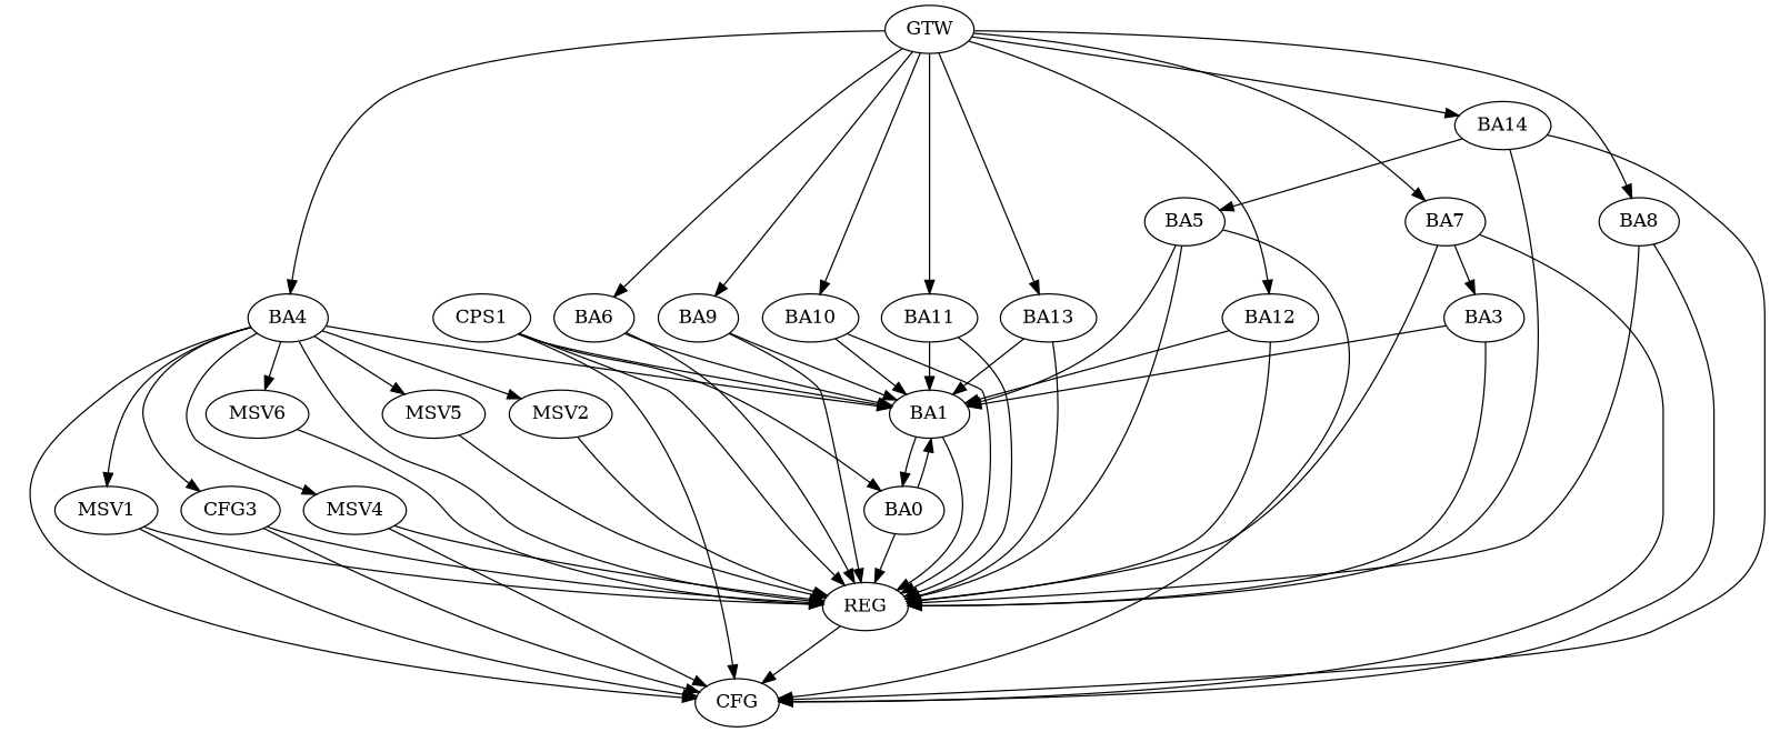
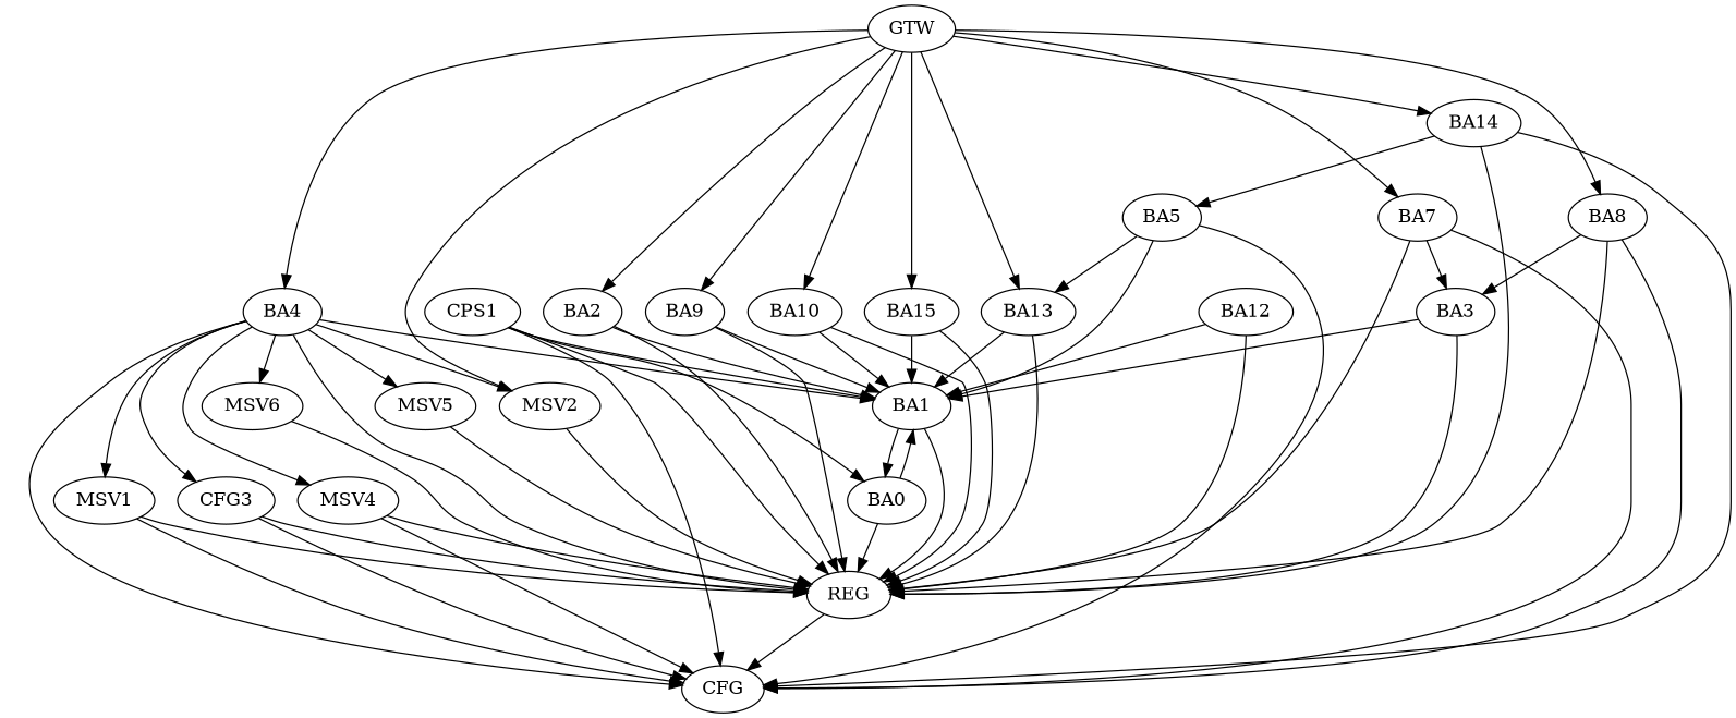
  strict digraph {
    n1 [label=BA1]
    n2 [label=BA0]
    n3 [label=REG]
    n4 [label=CFG]
    n5 [label=BA3]
    n6 [label=BA4]
    n7 [label=MSV1]
    n8 [label=MSV2]
    n9 [label=CFG3]
    n10 [label=MSV4]
    n11 [label=MSV5]
    n12 [label=MSV6]
    n13 [label=BA5]
-   n14 [label=BA6]
+   n14 [label=BA2]
    n15 [label=BA7]
    n16 [label=BA8]
    n17 [label=BA9]
    n18 [label=BA10]
-   n19 [label=BA11]
+   n19 [label=BA15]
    n20 [label=BA12]
    n21 [label=BA13]
    n22 [label=BA14]
    n23 [label=CPS1]
    n24 [label=GTW]
    n1 -> n2
    n1 -> n3
    n2 -> n1
    n2 -> n3
    n3 -> n4
    n5 -> n1
    n5 -> n3
    n6 -> n1
    n6 -> n3
    n6 -> n4
    n6 -> n7
    n6 -> n8
    n6 -> n9
    n6 -> n10
    n6 -> n11
    n6 -> n12
    n7 -> n3
    n7 -> n4
    n8 -> n3
    n9 -> n3
    n9 -> n4
    n10 -> n3
    n10 -> n4
    n11 -> n3
    n12 -> n3
    n13 -> n1
-   n13 -> n3
+   n13 -> n21
    n13 -> n4
    n14 -> n1
    n14 -> n3
    n15 -> n3
    n15 -> n4
    n15 -> n5
    n16 -> n3
    n16 -> n4
+   n16 -> n5
    n17 -> n1
    n17 -> n3
    n18 -> n1
    n18 -> n3
    n19 -> n1
    n19 -> n3
    n20 -> n1
    n20 -> n3
    n21 -> n1
    n21 -> n3
    n22 -> n3
    n22 -> n4
    n22 -> n13
    n23 -> n1
    n23 -> n2
    n23 -> n3
    n23 -> n4
    n24 -> n6
    n24 -> n14
    n24 -> n15
    n24 -> n16
    n24 -> n17
    n24 -> n18
    n24 -> n19
-   n24 -> n20
+   n24 -> n8
    n24 -> n21
    n24 -> n22
  }
